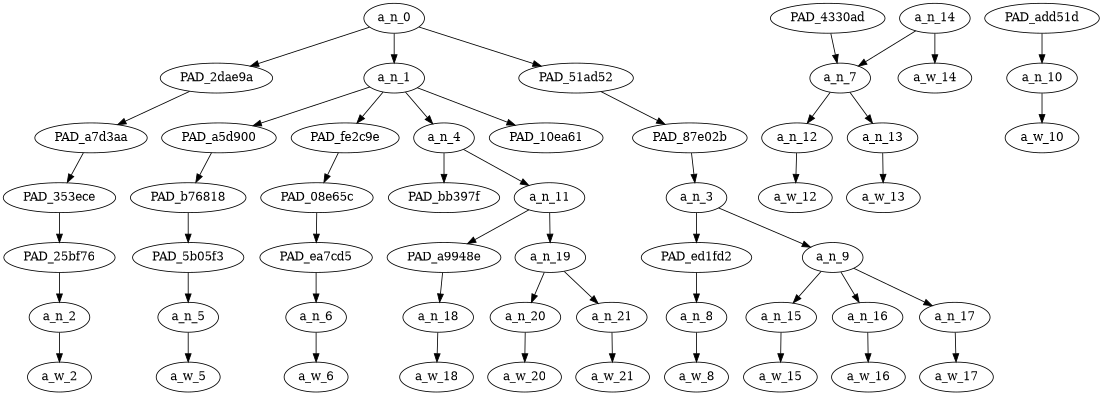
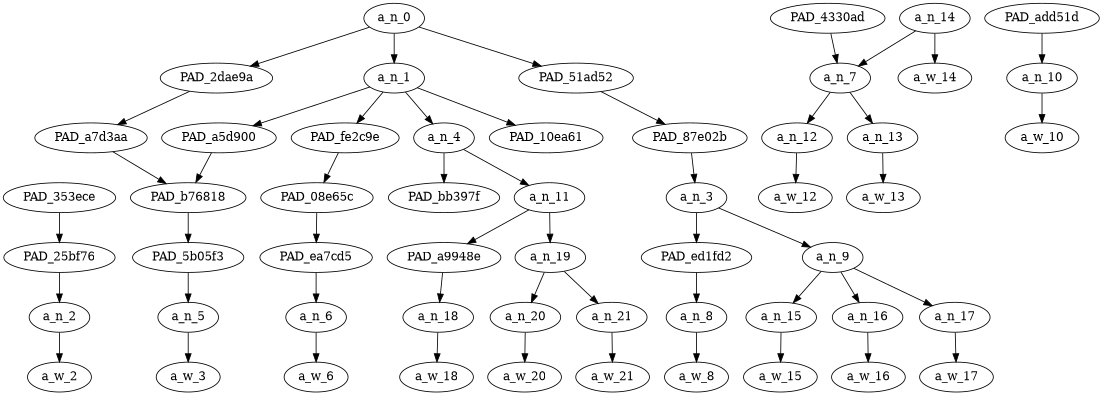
  strict digraph {
    node [div_dir=1 index=0 level=1 text_span="[9]" value=0.03549552]
    a_n_0 [level=6 text_span="[0, 1, 2, 3, 4, 5, 6, 7, 8, 9, 10, 11, 12, 13]" value=0.99999998]
    PAD_2dae9a [index=1 level=5]
    a_n_1 [level=5 text_span="[0, 1, 2, 3, 4, 5, 6, 7, 8]" value=0.76195329]
    PAD_51ad52 [index=2 level=5 text_span="[10, 11, 12, 13]" value=0.20242432]
    PAD_a7d3aa [index=4 level=4]
    PAD_a5d900 [index=1 level=4 text_span="[4]" value=0.05078044]
    PAD_fe2c9e [index=2 level=4 text_span="[5]" value=0.03408325]
    a_n_4 [div_dir=-1 level=4 text_span="[0, 1, 2, 3]" value=0.40225653]
    PAD_10ea61 [index=3 level=4 text_span="[6, 7, 8]" value=0.27478673]
    PAD_87e02b [index=5 level=4 text_span="[10, 11, 12, 13]" value=0.20242432]
    PAD_353ece [index=5 level=3]
    PAD_b76818 [index=2 level=3 text_span="[4]" value=0.05078044]
    PAD_08e65c [index=3 level=3 text_span="[5]" value=0.03408325]
    PAD_bb397f [div_dir=-1 level=3 text_span="[0]" value=0.07757912]
    a_n_11 [index=1 level=3 text_span="[1, 2, 3]" value=0.32456900]
    a_n_3 [index=6 level=3 text_span="[10, 11, 12, 13]" value=0.20242432]
    PAD_25bf76 [index=6 level=2]
    a_n_2 [index=9]
    a_w_2 [div_dir=0 index=9 level=0 value=i]
    n20 [index=3 label=PAD_5b05f3 level=2 text_span="[4]" value=0.05078044]
    PAD_ea7cd5 [index=4 level=2 text_span="[5]" value=0.03408325]
    PAD_a9948e [index=1 level=2 text_span="[1]" value=0.03695120]
    a_n_19 [index=2 level=2 text_span="[2, 3]" value=0.28751108]
    PAD_4330ad [index=4 level=3 text_span="[6, 7, 8]" value=0.27478673]
    a_n_7 [index=5 level=2 text_span="[6, 7, 8]" value=0.27478673]
    a_n_5 [index=4 text_span="[4]" value=0.05078044]
-   a_w_5 [div_dir=0 index=4 level=0 text_span="[4]" value=and]
+   a_w_5 [div_dir=0 index=4 level=0 text_span="[4]" value=and label=a_w_3]
    a_n_6 [index=5 text_span="[5]" value=0.03408325]
    a_w_6 [div_dir=0 index=5 level=0 text_span="[5]" value=also]
    PAD_add51d [div_dir=-1 level=2 text_span="[0]" value=0.07757912]
    a_n_10 [div_dir=-1 text_span="[0]" value=0.07757912]
    a_n_18 [index=1 text_span="[1]" value=0.03695120]
    a_n_20 [index=2 text_span="[2]" value=0.11380525]
    a_n_21 [div_dir=-1 index=3 text_span="[3]" value=0.17363953]
    a_w_10 [div_dir=0 level=0 text_span="[0]" value=donate]
    a_w_18 [div_dir=0 index=1 level=0 text_span="[1]" value=to]
    a_w_20 [div_dir=0 index=2 level=0 text_span="[2]" value=julian]
    a_w_21 [div_dir=0 index=3 level=0 text_span="[3]" value=castro]
    a_n_12 [index=6 text_span="[6]" value=0.06141800]
    a_n_13 [div_dir=-1 index=7 text_span="[7]" value=0.16025268]
    a_w_12 [div_dir=0 index=6 level=0 text_span="[6]" value=fund]
    a_w_13 [div_dir=0 index=7 level=0 text_span="[7]" value=abortions]
    a_n_14 [index=8 text_span="[8]" value=0.05302338]
    a_w_14 [div_dir=0 index=8 level=0 text_span="[8]" value=okay]
    PAD_ed1fd2 [index=7 level=2 text_span="[10]" value=0.03456014]
    a_n_9 [index=8 level=2 text_span="[11, 12, 13]" value=0.16773442]
    a_n_8 [index=10 text_span="[10]" value=0.03456014]
    a_n_15 [index=11 text_span="[11]" value=0.06998267]
    a_n_16 [index=12 text_span="[12]" value=0.03799370]
    a_n_17 [index=13 text_span="[13]" value=0.05962878]
    a_w_8 [div_dir=0 index=10 level=0 text_span="[10]" value=am]
    a_w_15 [div_dir=0 index=11 level=0 text_span="[11]" value=logging]
    a_w_16 [div_dir=0 index=12 level=0 text_span="[12]" value=off]
    a_w_17 [div_dir=0 index=13 level=0 text_span="[13]" value=bye]
    a_n_0 -> PAD_2dae9a
    a_n_0 -> a_n_1
    a_n_0 -> PAD_51ad52
    PAD_2dae9a -> PAD_a7d3aa
    a_n_1 -> PAD_a5d900
    a_n_1 -> PAD_fe2c9e
    a_n_1 -> a_n_4
    a_n_1 -> PAD_10ea61
    PAD_51ad52 -> PAD_87e02b
-   PAD_a7d3aa -> PAD_353ece
+   PAD_a7d3aa -> PAD_b76818
    PAD_a5d900 -> PAD_b76818
    PAD_fe2c9e -> PAD_08e65c
    a_n_4 -> PAD_bb397f
    a_n_4 -> a_n_11
    PAD_87e02b -> a_n_3
    PAD_353ece -> PAD_25bf76
    PAD_b76818 -> n20
    PAD_08e65c -> PAD_ea7cd5
    a_n_11 -> PAD_a9948e
    a_n_11 -> a_n_19
    a_n_3 -> PAD_ed1fd2
    a_n_3 -> a_n_9
    PAD_25bf76 -> a_n_2
    a_n_2 -> a_w_2
    n20 -> a_n_5
    PAD_ea7cd5 -> a_n_6
    PAD_a9948e -> a_n_18
    a_n_19 -> a_n_20
    a_n_19 -> a_n_21
    PAD_4330ad -> a_n_7
    a_n_7 -> a_n_12
    a_n_7 -> a_n_13
    a_n_5 -> a_w_5
    a_n_6 -> a_w_6
    PAD_add51d -> a_n_10
    a_n_10 -> a_w_10
    a_n_18 -> a_w_18
    a_n_20 -> a_w_20
    a_n_21 -> a_w_21
    a_n_12 -> a_w_12
    a_n_13 -> a_w_13
    a_n_14 -> a_n_7
    a_n_14 -> a_w_14
    PAD_ed1fd2 -> a_n_8
    a_n_9 -> a_n_15
    a_n_9 -> a_n_16
    a_n_9 -> a_n_17
    a_n_8 -> a_w_8
    a_n_15 -> a_w_15
    a_n_16 -> a_w_16
    a_n_17 -> a_w_17
  }
